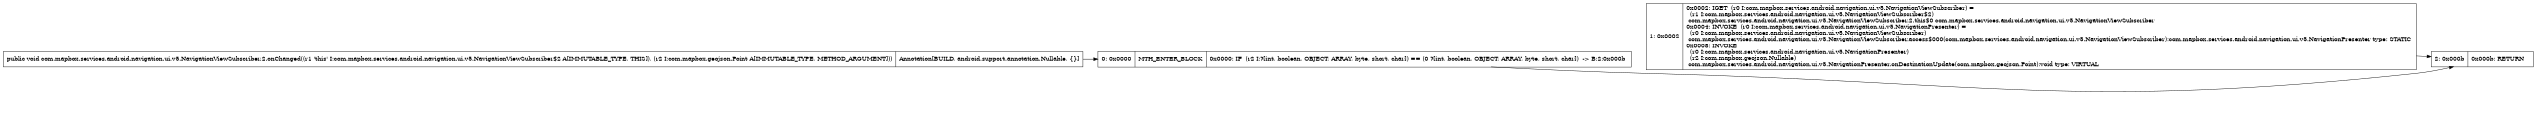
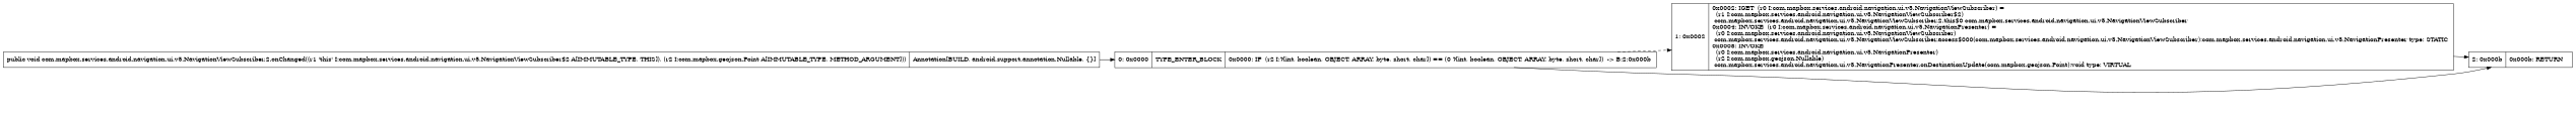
  digraph {
    rankdir=LR
    node [shape=record]
-   n1 [label="{0\:\ 0x0000|MTH_ENTER_BLOCK\l|0x0000: IF  (r2 I:?[int, boolean, OBJECT, ARRAY, byte, short, char]) == (0 ?[int, boolean, OBJECT, ARRAY, byte, short, char])  \-\> B:2:0x000b \l}"]
+   n1 [label="{0\:\ 0x0000|TYPE_ENTER_BLOCK\l|0x0000: IF  (r2 I:?[int, boolean, OBJECT, ARRAY, byte, short, char]) == (0 ?[int, boolean, OBJECT, ARRAY, byte, short, char])  \-\> B:2:0x000b \l}"]
    n2 [label="{1\:\ 0x0002|0x0002: IGET  (r0 I:com.mapbox.services.android.navigation.ui.v5.NavigationViewSubscriber) = \l  (r1 I:com.mapbox.services.android.navigation.ui.v5.NavigationViewSubscriber$2)\l com.mapbox.services.android.navigation.ui.v5.NavigationViewSubscriber.2.this$0 com.mapbox.services.android.navigation.ui.v5.NavigationViewSubscriber \l0x0004: INVOKE  (r0 I:com.mapbox.services.android.navigation.ui.v5.NavigationPresenter) = \l  (r0 I:com.mapbox.services.android.navigation.ui.v5.NavigationViewSubscriber)\l com.mapbox.services.android.navigation.ui.v5.NavigationViewSubscriber.access$000(com.mapbox.services.android.navigation.ui.v5.NavigationViewSubscriber):com.mapbox.services.android.navigation.ui.v5.NavigationPresenter type: STATIC \l0x0008: INVOKE  \l  (r0 I:com.mapbox.services.android.navigation.ui.v5.NavigationPresenter)\l  (r2 I:com.mapbox.geojson.Nullable)\l com.mapbox.services.android.navigation.ui.v5.NavigationPresenter.onDestinationUpdate(com.mapbox.geojson.Point):void type: VIRTUAL \l}"]
    n3 [label="{2\:\ 0x000b|0x000b: RETURN   \l}"]
    n4 [label="{public void com.mapbox.services.android.navigation.ui.v5.NavigationViewSubscriber.2.onChanged((r1 'this' I:com.mapbox.services.android.navigation.ui.v5.NavigationViewSubscriber$2 A[IMMUTABLE_TYPE, THIS]), (r2 I:com.mapbox.geojson.Point A[IMMUTABLE_TYPE, METHOD_ARGUMENT]))  | Annotation[BUILD, android.support.annotation.Nullable, \{\}]\l}"]
+   n1 -> n2 [style=dashed]
    n1 -> n3
    n2 -> n3
    n4 -> n1
  }
